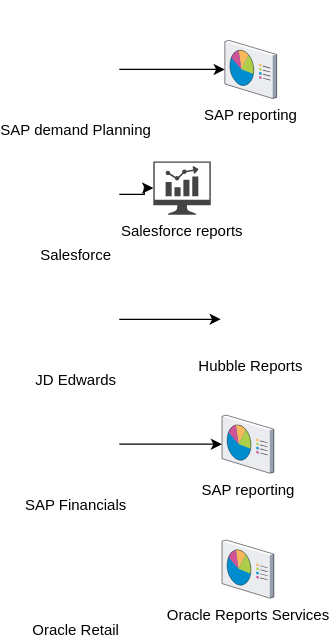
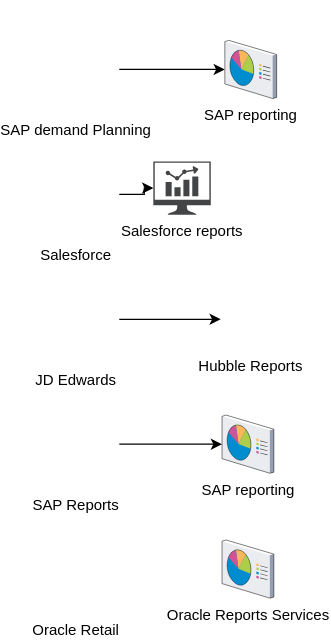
  <mxCell id="0" />
  <mxCell id="1" parent="0" />
  <mxCell id="2" style="edgeStyle=orthogonalEdgeStyle;rounded=0;orthogonalLoop=1;jettySize=auto;html=1;" edge="1" parent="1" source="3" target="11"><mxGeometry relative="1" as="geometry" /></mxCell>
  <mxCell id="3" value="SAP demand Planning" style="shape=image;html=1;verticalAlign=top;verticalLabelPosition=bottom;labelBackgroundColor=#ffffff;imageAspect=0;aspect=fixed;image=https://cdn2.iconfinder.com/data/icons/competitive-strategy-and-corporate-training/512/198_Binary_code_coding_data_document_app_development-128.png" vertex="1" parent="1"><mxGeometry x="20" y="20" width="70" height="70" as="geometry" /></mxCell>
  <mxCell id="4" style="edgeStyle=orthogonalEdgeStyle;rounded=0;orthogonalLoop=1;jettySize=auto;html=1;" edge="1" parent="1" source="5" target="12"><mxGeometry relative="1" as="geometry" /></mxCell>
  <mxCell id="5" value="Salesforce" style="shape=image;html=1;verticalAlign=top;verticalLabelPosition=bottom;labelBackgroundColor=#ffffff;imageAspect=0;aspect=fixed;image=https://cdn2.iconfinder.com/data/icons/competitive-strategy-and-corporate-training/512/198_Binary_code_coding_data_document_app_development-128.png" vertex="1" parent="1"><mxGeometry x="20" y="120" width="70" height="70" as="geometry" /></mxCell>
  <mxCell id="6" style="edgeStyle=orthogonalEdgeStyle;rounded=0;orthogonalLoop=1;jettySize=auto;html=1;" edge="1" parent="1" source="7" target="13"><mxGeometry relative="1" as="geometry" /></mxCell>
  <mxCell id="7" value="JD Edwards" style="shape=image;html=1;verticalAlign=top;verticalLabelPosition=bottom;labelBackgroundColor=#ffffff;imageAspect=0;aspect=fixed;image=https://cdn2.iconfinder.com/data/icons/competitive-strategy-and-corporate-training/512/198_Binary_code_coding_data_document_app_development-128.png" vertex="1" parent="1"><mxGeometry x="20" y="220" width="70" height="70" as="geometry" /></mxCell>
  <mxCell id="8" style="edgeStyle=orthogonalEdgeStyle;rounded=0;orthogonalLoop=1;jettySize=auto;html=1;" edge="1" parent="1" source="9" target="14"><mxGeometry relative="1" as="geometry" /></mxCell>
- <mxCell id="9" value="SAP Financials" style="shape=image;html=1;verticalAlign=top;verticalLabelPosition=bottom;labelBackgroundColor=#ffffff;imageAspect=0;aspect=fixed;image=https://cdn2.iconfinder.com/data/icons/competitive-strategy-and-corporate-training/512/198_Binary_code_coding_data_document_app_development-128.png" vertex="1" parent="1"><mxGeometry x="20" y="320" width="70" height="70" as="geometry" /></mxCell>
+ <mxCell id="9" value="SAP Reports" style="shape=image;html=1;verticalAlign=top;verticalLabelPosition=bottom;labelBackgroundColor=#ffffff;imageAspect=0;aspect=fixed;image=https://cdn2.iconfinder.com/data/icons/competitive-strategy-and-corporate-training/512/198_Binary_code_coding_data_document_app_development-128.png" vertex="1" parent="1"><mxGeometry x="20" y="320" width="70" height="70" as="geometry" /></mxCell>
  <mxCell id="10" value="Oracle Retail" style="shape=image;html=1;verticalAlign=top;verticalLabelPosition=bottom;labelBackgroundColor=#ffffff;imageAspect=0;aspect=fixed;image=https://cdn2.iconfinder.com/data/icons/competitive-strategy-and-corporate-training/512/198_Binary_code_coding_data_document_app_development-128.png" vertex="1" parent="1"><mxGeometry x="20" y="420" width="70" height="70" as="geometry" /></mxCell>
  <mxCell id="11" value="SAP reporting" style="verticalLabelPosition=bottom;aspect=fixed;html=1;verticalAlign=top;strokeColor=none;align=center;outlineConnect=0;shape=mxgraph.citrix.reporting;" vertex="1" parent="1"><mxGeometry x="174.5" y="31.72" width="41.5" height="46.56" as="geometry" /></mxCell>
  <mxCell id="12" value="Salesforce reports" style="pointerEvents=1;shadow=0;dashed=0;html=1;strokeColor=none;fillColor=#434445;aspect=fixed;labelPosition=center;verticalLabelPosition=bottom;verticalAlign=top;align=center;outlineConnect=0;shape=mxgraph.vvd.nsx_dashboard;" vertex="1" parent="1"><mxGeometry x="117.25" y="128.61" width="46" height="42.78" as="geometry" /></mxCell>
  <mxCell id="13" value="Hubble Reports" style="shape=image;html=1;verticalAlign=top;verticalLabelPosition=bottom;labelBackgroundColor=#ffffff;imageAspect=0;aspect=fixed;image=https://cdn0.iconfinder.com/data/icons/customicondesign-office6-shadow/128/custom-reports.png" vertex="1" parent="1"><mxGeometry x="171.25" y="231" width="48" height="48" as="geometry" /></mxCell>
  <mxCell id="14" value="SAP reporting" style="verticalLabelPosition=bottom;aspect=fixed;html=1;verticalAlign=top;strokeColor=none;align=center;outlineConnect=0;shape=mxgraph.citrix.reporting;" vertex="1" parent="1"><mxGeometry x="172.25" y="331.72" width="41.5" height="46.56" as="geometry" /></mxCell>
  <mxCell id="15" value="Oracle Reports Services&lt;br&gt;" style="verticalLabelPosition=bottom;aspect=fixed;html=1;verticalAlign=top;strokeColor=none;align=center;outlineConnect=0;shape=mxgraph.citrix.reporting;" vertex="1" parent="1"><mxGeometry x="172.25" y="431.72" width="41.5" height="46.56" as="geometry" /></mxCell>
